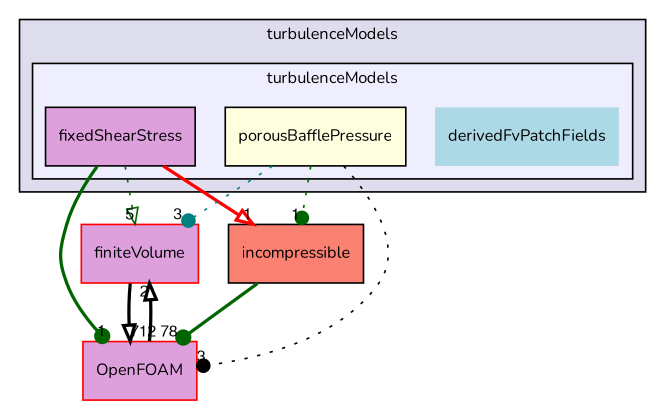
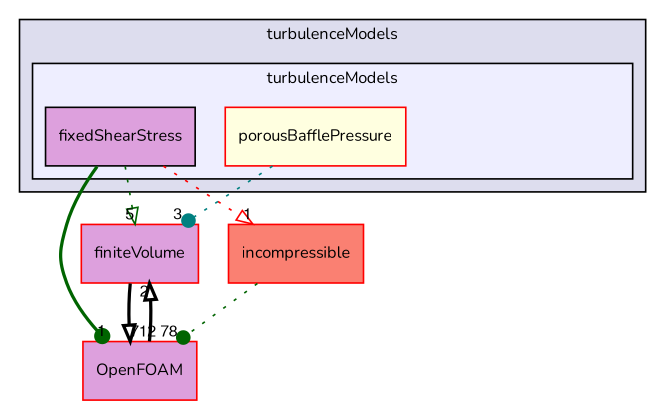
  digraph {
    compound=true
    fontname=Nunito
    node [fillcolor=plum fontname=Nunito fontsize=10 shape=box style=filled color=red]
    edge [arrowhead=dot color=darkgreen fontname=Nunito headlabel=1 labeldistance=1.5 labelfontname=FreeSans labelfontsize=10 style=dotted]
-   n1 [fillcolor=lightblue label=derivedFvPatchFields shape=plaintext color=""]
    n2 [color=black label=fixedShearStress]
-   n3 [color=black fillcolor=lightyellow label=porousBafflePressure]
+   n3 [fillcolor=lightyellow label=porousBafflePressure]
    n4 [label=finiteVolume]
-   n5 [color=black fillcolor=salmon label=incompressible]
+   n5 [fillcolor=salmon label=incompressible]
    n6 [label=OpenFOAM]
    subgraph cluster_1 {
      bgcolor="#ddddee"
      fontsize=10
      label=turbulenceModels
      pencolor=black
      subgraph cluster_2 {
        bgcolor="#eeeeff"
        fontsize=10
        label=turbulenceModels
        pencolor=black
-       n1
        n2
        n3
      }
    }
    n2 -> n4 [arrowhead=onormal headlabel=5]
-   n2 -> n5 [arrowhead=onormal color=red style=bold]
+   n2 -> n5 [arrowhead=onormal color=red]
    n2 -> n6 [style=bold]
    n3 -> n4 [color=teal headlabel=3]
-   n3 -> n5
-   n3 -> n6 [color=black headlabel=3]
    n4 -> n6 [arrowhead=onormal color=black headlabel=712 style=bold]
-   n5 -> n6 [headlabel=78 style=bold]
+   n5 -> n6 [headlabel=78]
    n6 -> n4 [arrowhead=onormal color=black headlabel=2 style=bold]
  }
